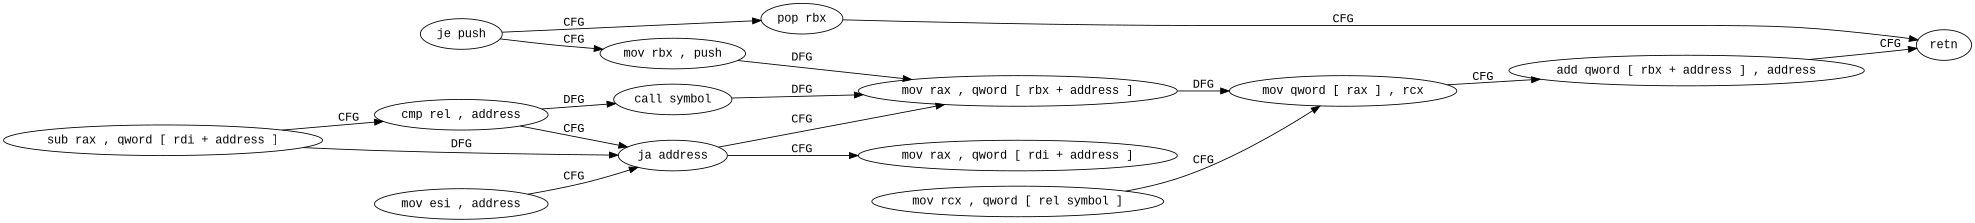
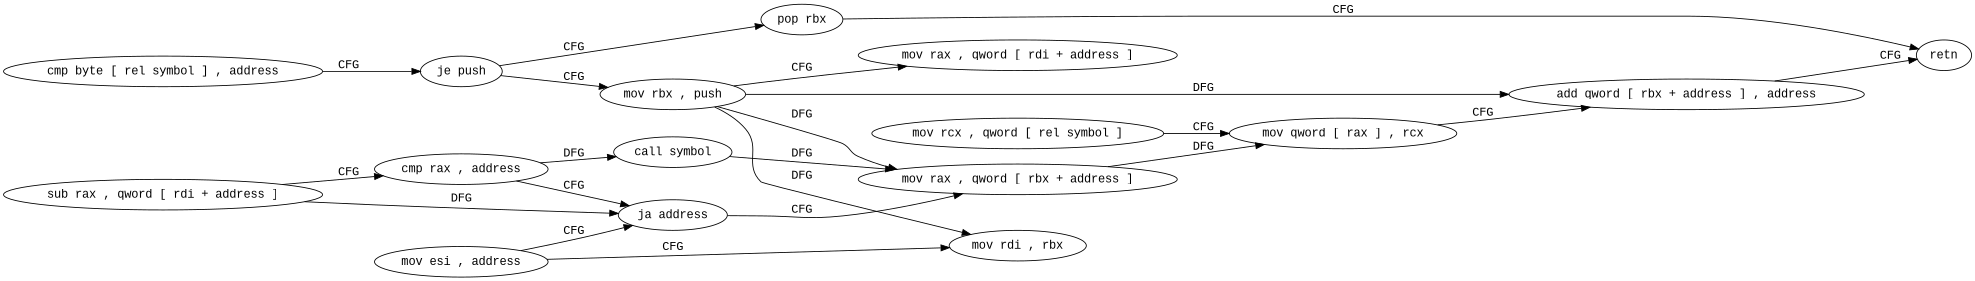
  digraph {
    fontname="Liberation Mono"
    rankdir=LR
    node [fontname="Liberation Mono"]
    edge [fontname="Liberation Mono"]
+   n1 [label="cmp byte [ rel symbol ] , address"]
    n2 [label="je push"]
    n3 [label="pop rbx"]
    n4 [label="mov rbx , push"]
    n5 [label=retn]
    n6 [label="mov rax , qword [ rdi + address ]"]
    n7 [label="mov rax , qword [ rbx + address ]"]
    n8 [label="add qword [ rbx + address ] , address"]
+   n9 [label="mov rdi , rbx"]
    n10 [label="mov qword [ rax ] , rcx"]
    n11 [label="sub rax , qword [ rdi + address ]"]
-   n12 [label="cmp rel , address"]
+   n12 [label="cmp rax , address"]
    n13 [label="ja address"]
    n14 [label="call symbol"]
    n15 [label="mov esi , address"]
    n16 [label="mov rcx , qword [ rel symbol ]"]
+   n1 -> n2 [label=CFG]
    n2 -> n3 [label=CFG]
    n2 -> n4 [label=CFG]
    n3 -> n5 [label=CFG]
-   n13 -> n6 [label=CFG]
+   n4 -> n6 [label=CFG]
    n4 -> n7 [label=DFG]
+   n4 -> n8 [label=DFG]
+   n4 -> n9 [label=DFG]
    n7 -> n10 [label=DFG]
    n8 -> n5 [label=CFG]
    n10 -> n8 [label=CFG]
    n11 -> n12 [label=CFG]
    n11 -> n13 [label=DFG]
    n12 -> n13 [label=CFG]
    n12 -> n14 [label=DFG]
    n13 -> n7 [label=CFG]
    n14 -> n7 [label=DFG]
+   n15 -> n9 [label=CFG]
    n15 -> n13 [label=CFG]
    n16 -> n10 [label=CFG]
  }
